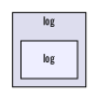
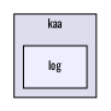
  digraph {
    compound=true
    fontname=Oswald
    n1 [fillcolor="#eeeeff" fontname=Oswald fontsize=10 label=log pencolor=black shape=box style=filled]
    subgraph cluster_1 {
      bgcolor="#ddddee"
      fontsize=10
-     label=log
+     label=kaa
      pencolor=black
      n1
    }
  }
